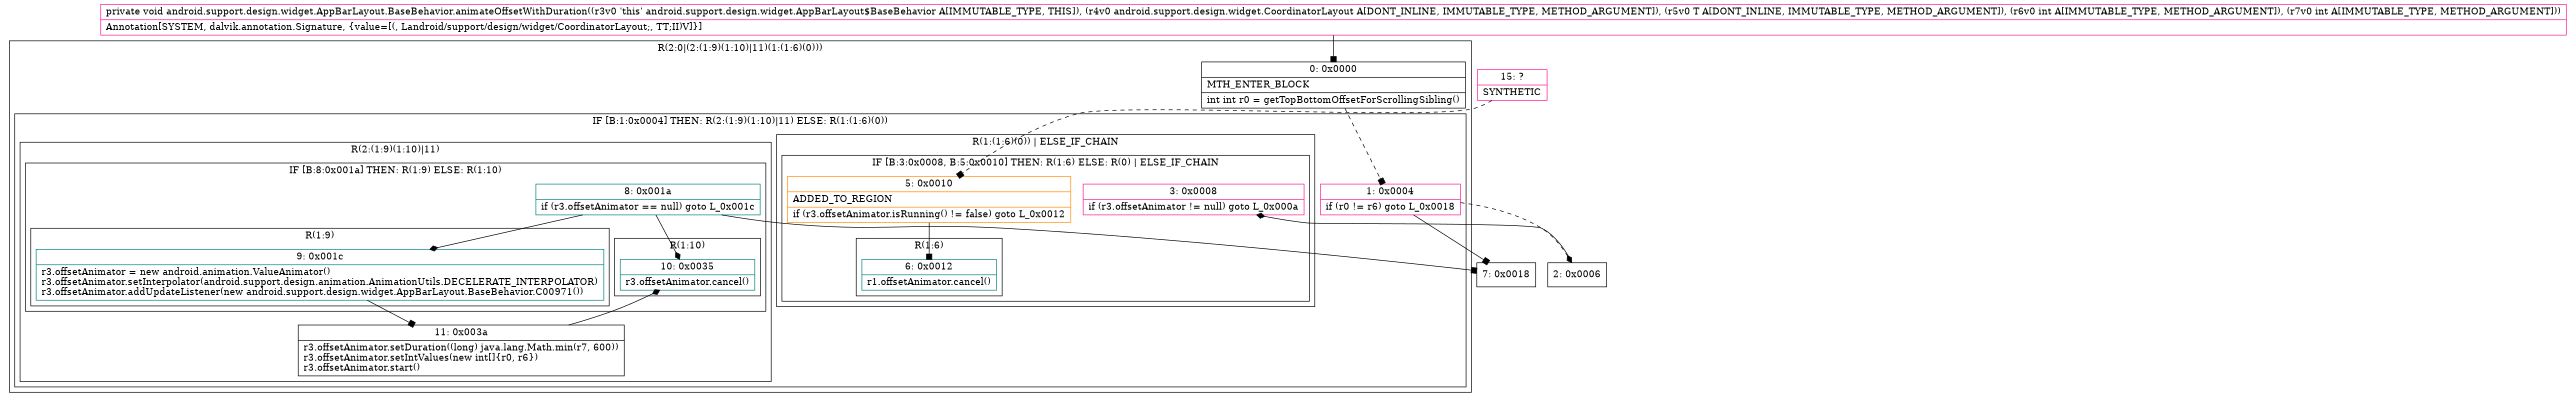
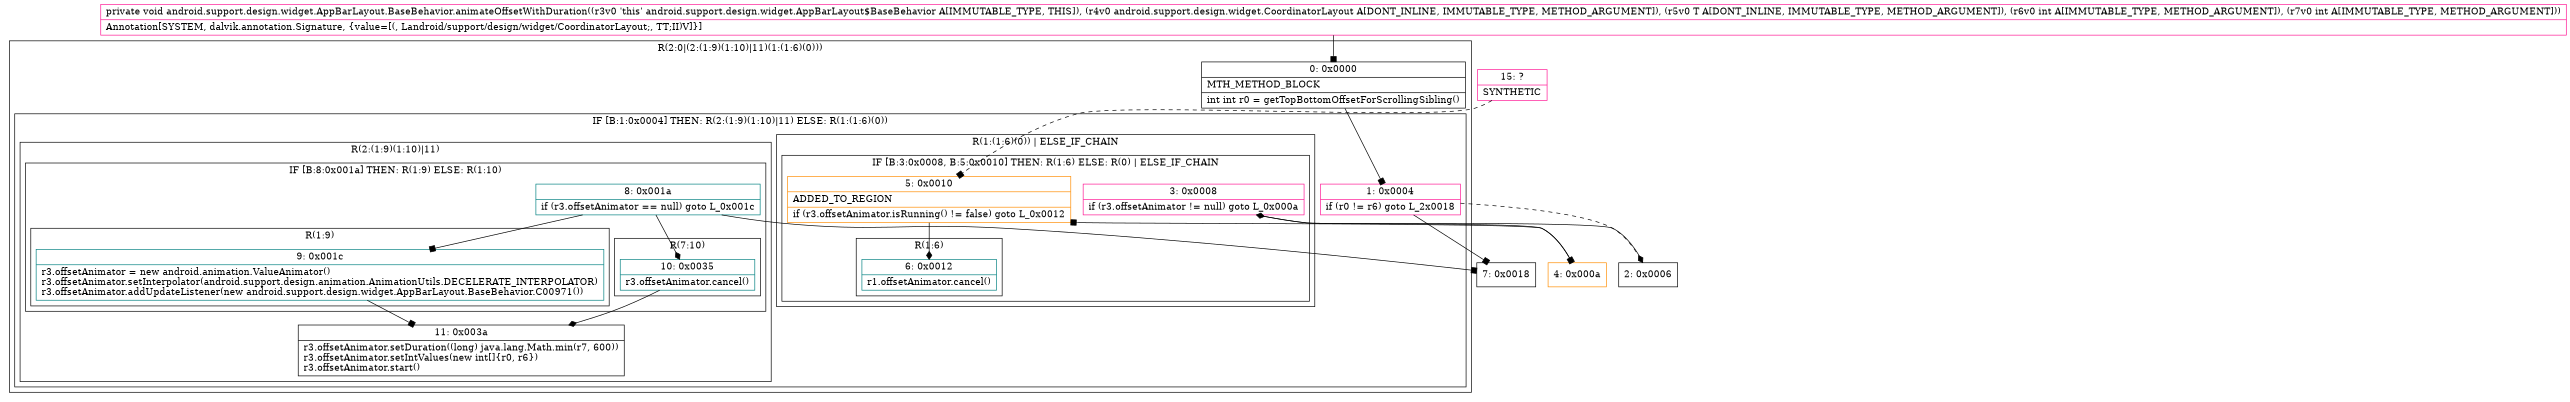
  digraph {
    node [color=teal shape=record]
    edge [arrowhead=box]
    n1 [label="{9\:\ 0x001c|r3.offsetAnimator = new android.animation.ValueAnimator()\lr3.offsetAnimator.setInterpolator(android.support.design.animation.AnimationUtils.DECELERATE_INTERPOLATOR)\lr3.offsetAnimator.addUpdateListener(new android.support.design.widget.AppBarLayout.BaseBehavior.C00971())\l}"]
    n2 [label="{10\:\ 0x0035|r3.offsetAnimator.cancel()\l}"]
    n3 [label="{8\:\ 0x001a|if (r3.offsetAnimator == null) goto L_0x001c\l}"]
    n4 [color=black label="{11\:\ 0x003a|r3.offsetAnimator.setDuration((long) java.lang.Math.min(r7, 600))\lr3.offsetAnimator.setIntValues(new int[]\{r0, r6\})\lr3.offsetAnimator.start()\l}"]
    n5 [label="{6\:\ 0x0012|r1.offsetAnimator.cancel()\l}"]
    n6 [color=deeppink label="{3\:\ 0x0008|if (r3.offsetAnimator != null) goto L_0x000a\l}"]
    n7 [color=darkorange label="{5\:\ 0x0010|ADDED_TO_REGION\l|if (r3.offsetAnimator.isRunning() != false) goto L_0x0012\l}"]
-   n8 [color=deeppink label="{1\:\ 0x0004|if (r0 != r6) goto L_0x0018\l}"]
-   n9 [color=black label="{0\:\ 0x0000|MTH_ENTER_BLOCK\l|int int r0 = getTopBottomOffsetForScrollingSibling()\l}"]
+   n8 [color=deeppink label="{1\:\ 0x0004|if (r0 != r6) goto L_2x0018\l}"]
+   n9 [color=black label="{0\:\ 0x0000|MTH_METHOD_BLOCK\l|int int r0 = getTopBottomOffsetForScrollingSibling()\l}"]
    n10 [color=black label="{7\:\ 0x0018}"]
+   n11 [color=darkorange label="{4\:\ 0x000a}"]
    n12 [color=black label="{2\:\ 0x0006}"]
    n13 [color=deeppink label="{15\:\ ?|SYNTHETIC\l}"]
    n14 [color=deeppink label="{private void android.support.design.widget.AppBarLayout.BaseBehavior.animateOffsetWithDuration((r3v0 'this' android.support.design.widget.AppBarLayout$BaseBehavior A[IMMUTABLE_TYPE, THIS]), (r4v0 android.support.design.widget.CoordinatorLayout A[DONT_INLINE, IMMUTABLE_TYPE, METHOD_ARGUMENT]), (r5v0 T A[DONT_INLINE, IMMUTABLE_TYPE, METHOD_ARGUMENT]), (r6v0 int A[IMMUTABLE_TYPE, METHOD_ARGUMENT]), (r7v0 int A[IMMUTABLE_TYPE, METHOD_ARGUMENT]))  | Annotation[SYSTEM, dalvik.annotation.Signature, \{value=[(, Landroid\/support\/design\/widget\/CoordinatorLayout;, TT;II)V]\}]\l}"]
    subgraph cluster_1 {
      label="R(2:0|(2:(1:9)(1:10)|11)(1:(1:6)(0)))"
      n9
      subgraph cluster_2 {
        label="IF [B:1:0x0004] THEN: R(2:(1:9)(1:10)|11) ELSE: R(1:(1:6)(0))"
        n8
        subgraph cluster_3 {
          label="R(2:(1:9)(1:10)|11)"
          n4
          subgraph cluster_4 {
            label="IF [B:8:0x001a] THEN: R(1:9) ELSE: R(1:10)"
            n3
            subgraph cluster_5 {
              label="R(1:9)"
              n1
            }
            subgraph cluster_6 {
-             label="R(1:10)"
+             label="R(7:10)"
              n2
            }
          }
        }
        subgraph cluster_7 {
          label="R(1:(1:6)(0)) | ELSE_IF_CHAIN\l"
          subgraph cluster_8 {
            label="IF [B:3:0x0008, B:5:0x0010] THEN: R(1:6) ELSE: R(0) | ELSE_IF_CHAIN\l"
            n6
            n7
            subgraph cluster_9 {
              label="R(1:6)"
              n5
            }
            subgraph cluster_10 {
              label="R(0)"
            }
          }
        }
      }
    }
    n1 -> n4
-   n4 -> n2 [arrowhead=diamond]
-   n3 -> n1 [arrowhead=diamond]
+   n2 -> n4 [arrowhead=diamond]
+   n3 -> n1
    n3 -> n2 [arrowhead=diamond style=solid]
    n3 -> n10
-   n7 -> n5
+   n6 -> n11
+   n7 -> n5 [arrowhead=diamond]
    n8 -> n10
    n8 -> n12 [arrowhead=diamond style=dashed]
-   n9 -> n8 [style=dashed]
+   n9 -> n8
+   n11 -> n7
    n12 -> n6 [arrowhead=diamond]
    n13 -> n7 [style=dashed]
    n14 -> n9
  }
